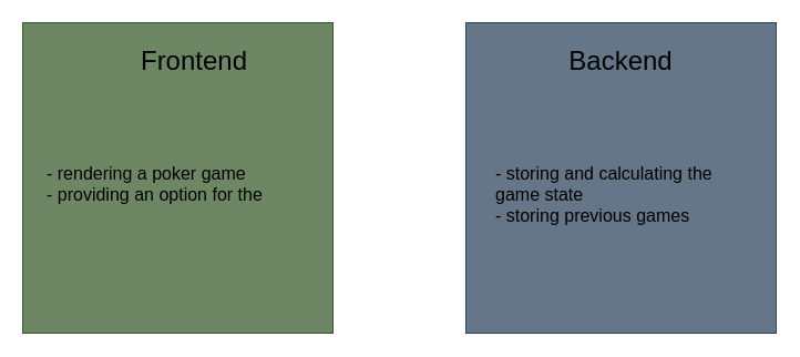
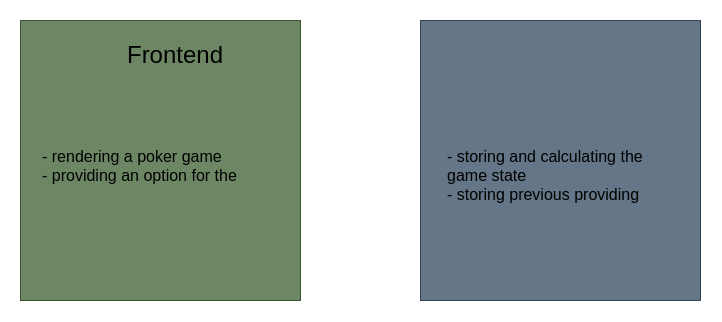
  <mxCell id="0" />
  <mxCell id="1" parent="0" />
  <mxCell id="2" value="" style="rounded=0;whiteSpace=wrap;html=1;fillColor=#6d8764;fontColor=#ffffff;strokeColor=#3A5431;" parent="1" vertex="1"><mxGeometry x="20" y="20" width="280" height="280" as="geometry" /></mxCell>
  <mxCell id="3" value="" style="rounded=0;whiteSpace=wrap;html=1;fillColor=#647687;fontColor=#ffffff;strokeColor=#314354;" parent="1" vertex="1"><mxGeometry x="420" y="20" width="280" height="280" as="geometry" /></mxCell>
  <mxCell id="4" value="&lt;font style=&quot;font-size: 24px;&quot;&gt;Frontend&lt;/font&gt;" style="text;html=1;strokeColor=none;fillColor=none;align=center;verticalAlign=middle;whiteSpace=wrap;rounded=0;" parent="1" vertex="1"><mxGeometry x="85" y="40" width="180" height="30" as="geometry" /></mxCell>
- <mxCell id="5" value="&lt;font style=&quot;font-size: 24px;&quot;&gt;Backend&lt;/font&gt;" style="text;html=1;strokeColor=none;fillColor=none;align=center;verticalAlign=middle;whiteSpace=wrap;rounded=0;" parent="1" vertex="1"><mxGeometry x="470" y="40" width="180" height="30" as="geometry" /></mxCell>
  <mxCell id="6" value="" style="shape=image;verticalLabelPosition=bottom;labelBackgroundColor=default;verticalAlign=top;aspect=fixed;imageAspect=0;image=https://cdn.jsdelivr.net/gh/devicons/devicon/icons/vuejs/vuejs-original.svg;" parent="1" vertex="1"><mxGeometry x="100" y="80" width="50" height="50" as="geometry" /></mxCell>
  <mxCell id="7" value="" style="shape=image;verticalLabelPosition=bottom;labelBackgroundColor=default;verticalAlign=top;aspect=fixed;imageAspect=0;image=https://cdn.jsdelivr.net/gh/devicons/devicon/icons/vuetify/vuetify-original.svg;" parent="1" vertex="1"><mxGeometry x="170" y="80" width="50" height="50" as="geometry" /></mxCell>
  <mxCell id="8" value="&lt;font style=&quot;font-size: 16px;&quot;&gt;- rendering a poker game&lt;br&gt;- providing an option for the&lt;br&gt;&lt;/font&gt;" style="text;html=1;strokeColor=none;fillColor=none;align=left;verticalAlign=top;whiteSpace=wrap;rounded=0;" vertex="1" parent="1"><mxGeometry x="40" y="140" width="230" height="130" as="geometry" /></mxCell>
- <mxCell id="9" value="&lt;font style=&quot;font-size: 16px;&quot;&gt;- storing and calculating the game state&lt;br&gt;- storing previous games&lt;br&gt;&lt;/font&gt;" style="text;html=1;strokeColor=none;fillColor=none;align=left;verticalAlign=top;whiteSpace=wrap;rounded=0;" vertex="1" parent="1"><mxGeometry x="445" y="140" width="230" height="130" as="geometry" /></mxCell>
+ <mxCell id="9" value="&lt;font style=&quot;font-size: 16px;&quot;&gt;- storing and calculating the game state&lt;br&gt;- storing previous providing&lt;br&gt;&lt;/font&gt;" style="text;html=1;strokeColor=none;fillColor=none;align=left;verticalAlign=top;whiteSpace=wrap;rounded=0;" vertex="1" parent="1"><mxGeometry x="445" y="140" width="230" height="130" as="geometry" /></mxCell>
  <mxCell id="10" value="" style="shape=image;verticalLabelPosition=bottom;labelBackgroundColor=default;verticalAlign=top;aspect=fixed;imageAspect=0;image=https://cdn.jsdelivr.net/gh/devicons/devicon/icons/flask/flask-original.svg;" vertex="1" parent="1"><mxGeometry x="500" y="80" width="50" height="50" as="geometry" /></mxCell>
  <mxCell id="11" value="" style="shape=image;verticalLabelPosition=bottom;labelBackgroundColor=default;verticalAlign=top;aspect=fixed;imageAspect=0;image=https://cdn.jsdelivr.net/gh/devicons/devicon/icons/couchdb/couchdb-original.svg;" vertex="1" parent="1"><mxGeometry x="560" y="80" width="50" height="50" as="geometry" /></mxCell>
